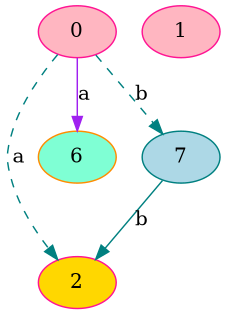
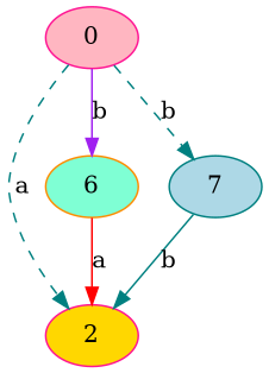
  strict digraph {
    node [color=deeppink fillcolor=lightpink style=filled]
    edge [color=teal style=solid]
    2 [fillcolor=gold]
    0
    6 [color=darkorange fillcolor=aquamarine]
    7 [color=teal fillcolor=lightblue]
-   1
    0 -> 2 [label=a style=dashed]
-   0 -> 6 [color=purple label=a]
+   0 -> 6 [color=purple label=b]
    0 -> 7 [label=b style=dashed]
+   6 -> 2 [color=red label=a]
    7 -> 2 [label=b]
  }
